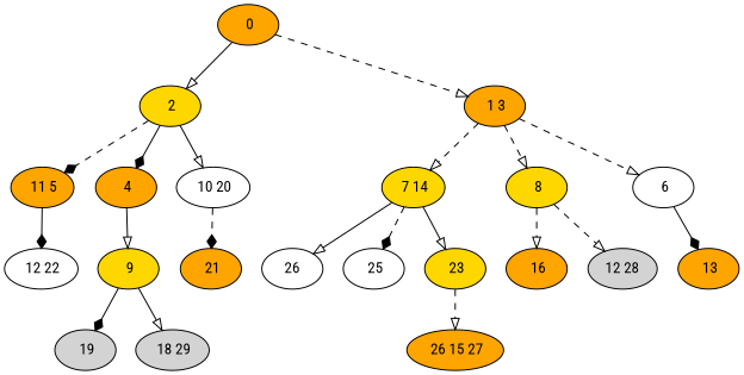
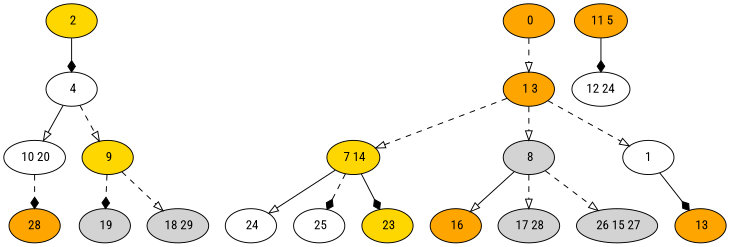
  digraph {
    fontname="Roboto Condensed"
    node [fillcolor=orange fontname="Roboto Condensed" style=filled]
    edge [arrowhead=onormal fontname="Roboto Condensed" style=solid]
    " 2" [fillcolor=gold]
    " 0"
    " 1 3"
    " 11 5"
-   " 4"
+   " 4" [fillcolor=white]
    " 7 14" [fillcolor=gold]
-   " 8" [fillcolor=gold]
-   " 6" [fillcolor=white]
-   " 12 22" [fillcolor=white]
+   " 8" [fillcolor=lightgrey]
+   " 6" [fillcolor=white label=1]
+   " 12 22" [fillcolor=white label="12 24"]
    " 10 20" [fillcolor=white]
    " 9" [fillcolor=gold]
-   " 24" [fillcolor=white label=26]
+   " 24" [fillcolor=white]
    " 25" [fillcolor=white]
    " 23" [fillcolor=gold]
    " 16"
-   " 17 28" [fillcolor=lightgrey label="12 28"]
-   " 26 15 27"
+   " 17 28" [fillcolor=lightgrey]
+   " 26 15 27" [fillcolor=lightgrey]
    " 13"
-   " 21"
+   " 21" [label=28]
    " 19" [fillcolor=lightgrey]
    " 18 29" [fillcolor=lightgrey]
-   " 2" -> " 11 5" [arrowhead=diamond style=dashed]
    " 2" -> " 4" [arrowhead=diamond]
-   " 0" -> " 2"
    " 0" -> " 1 3" [style=dashed]
    " 1 3" -> " 7 14" [style=dashed]
    " 1 3" -> " 8" [style=dashed]
    " 1 3" -> " 6" [style=dashed]
    " 11 5" -> " 12 22" [arrowhead=diamond]
-   " 2" -> " 10 20"
-   " 4" -> " 9"
+   " 4" -> " 10 20"
+   " 4" -> " 9" [style=dashed]
    " 7 14" -> " 24"
    " 7 14" -> " 25" [arrowhead=diamond style=dashed]
-   " 7 14" -> " 23"
-   " 8" -> " 16" [style=dashed]
+   " 7 14" -> " 23" [arrowhead=diamond]
+   " 8" -> " 16"
    " 8" -> " 17 28" [style=dashed]
-   " 23" -> " 26 15 27" [style=dashed]
+   " 8" -> " 26 15 27" [style=dashed]
    " 6" -> " 13" [arrowhead=diamond]
    " 10 20" -> " 21" [arrowhead=diamond style=dashed]
-   " 9" -> " 19" [arrowhead=diamond]
-   " 9" -> " 18 29"
+   " 9" -> " 19" [arrowhead=diamond style=dashed]
+   " 9" -> " 18 29" [style=dashed]
  }
